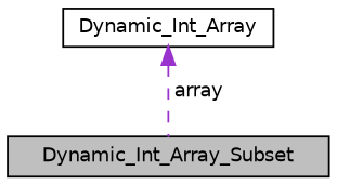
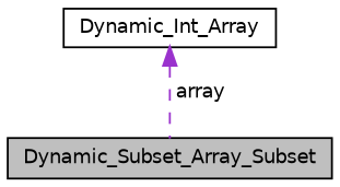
  digraph {
    node [color=black fontname=Helvetica fontsize=10 shape=record style=filled]
-   n1 [fillcolor=grey75 fontcolor=black height=0.2 label=Dynamic_Int_Array_Subset width=0.4]
+   n1 [fillcolor=grey75 fontcolor=black height=0.2 label=Dynamic_Subset_Array_Subset width=0.4]
    n2 [fillcolor=white height=0.2 label=Dynamic_Int_Array width=0.4]
    n2 -> n1 [color=darkorchid3 dir=back fontname=Helvetica fontsize=10 label=" array" labelfontname=Helvetica labelfontsize=10 style=dashed]
  }
